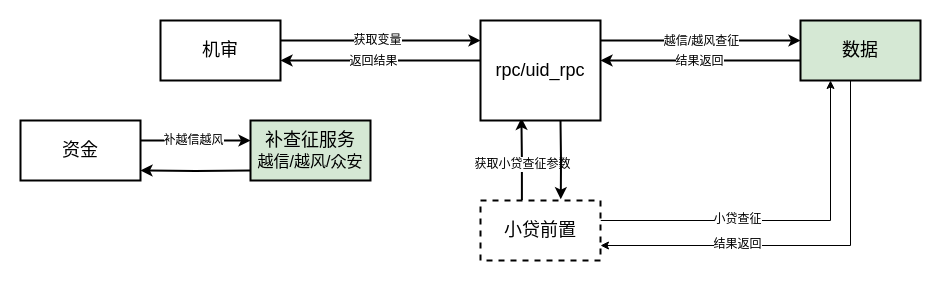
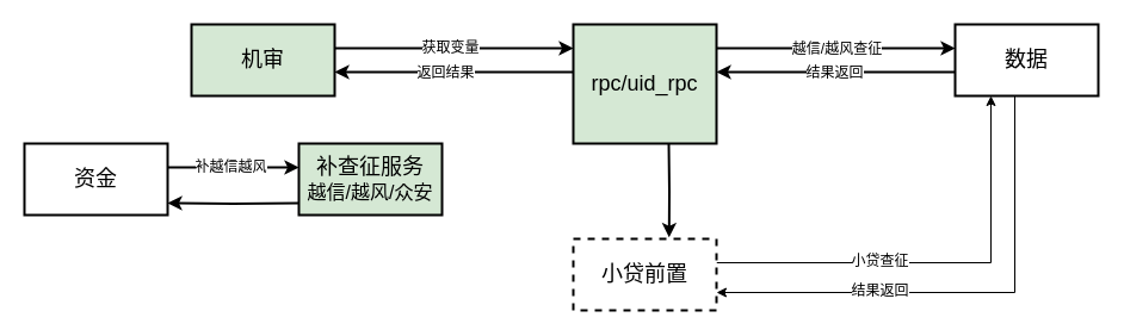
  <mxCell id="0" />
  <mxCell id="1" parent="0" />
  <mxCell id="2" style="edgeStyle=orthogonalEdgeStyle;rounded=0;orthogonalLoop=1;jettySize=auto;html=1;entryX=0;entryY=0.5;entryDx=0;entryDy=0;strokeWidth=2;" edge="1" parent="1"><mxGeometry relative="1" as="geometry"><mxPoint x="280" y="40" as="sourcePoint" /><mxPoint x="480" y="40" as="targetPoint" /></mxGeometry></mxCell>
  <mxCell id="3" value="&lt;font style=&quot;font-size: 12px;&quot;&gt;获取变量&lt;/font&gt;" style="edgeLabel;html=1;align=center;verticalAlign=middle;resizable=0;points=[];" vertex="1" connectable="0" parent="2"><mxGeometry x="-0.044" y="1" relative="1" as="geometry"><mxPoint as="offset" /></mxGeometry></mxCell>
- <mxCell id="4" value="&lt;font style=&quot;font-size: 18px;&quot;&gt;机审&lt;/font&gt;" style="rounded=0;whiteSpace=wrap;html=1;strokeWidth=2;" vertex="1" parent="1"><mxGeometry x="160" y="20" width="120" height="60" as="geometry" /></mxCell>
+ <mxCell id="4" value="&lt;font style=&quot;font-size: 18px;&quot;&gt;机审&lt;/font&gt;" style="rounded=0;whiteSpace=wrap;html=1;strokeWidth=2;fillColor=#d5e8d4;" vertex="1" parent="1"><mxGeometry x="160" y="20" width="120" height="60" as="geometry" /></mxCell>
  <mxCell id="5" style="edgeStyle=orthogonalEdgeStyle;rounded=0;orthogonalLoop=1;jettySize=auto;html=1;entryX=0;entryY=0.5;entryDx=0;entryDy=0;strokeWidth=2;" edge="1" parent="1"><mxGeometry relative="1" as="geometry"><mxPoint x="600" y="40" as="sourcePoint" /><mxPoint x="800" y="40" as="targetPoint" /></mxGeometry></mxCell>
  <mxCell id="6" value="&lt;font style=&quot;font-size: 12px;&quot;&gt;越信/越风查征&lt;/font&gt;" style="edgeLabel;html=1;align=center;verticalAlign=middle;resizable=0;points=[];" vertex="1" connectable="0" parent="5"><mxGeometry x="0.003" relative="1" as="geometry"><mxPoint as="offset" /></mxGeometry></mxCell>
- <mxCell id="7" style="edgeStyle=orthogonalEdgeStyle;rounded=0;orthogonalLoop=1;jettySize=auto;html=1;entryX=0.341;entryY=0.974;entryDx=0;entryDy=0;strokeWidth=2;exitX=0.345;exitY=-0.007;exitDx=0;exitDy=0;exitPerimeter=0;entryPerimeter=0;" edge="1" parent="1" source="20" target="10"><mxGeometry relative="1" as="geometry"><mxPoint x="520" y="170" as="sourcePoint" /><mxPoint x="520" y="120" as="targetPoint" /></mxGeometry></mxCell>
- <mxCell id="8" value="&lt;font style=&quot;font-size: 12px;&quot;&gt;获取小贷查征参数&lt;/font&gt;" style="edgeLabel;html=1;align=center;verticalAlign=middle;resizable=0;points=[];" vertex="1" connectable="0" parent="7"><mxGeometry x="-0.139" relative="1" as="geometry"><mxPoint as="offset" /></mxGeometry></mxCell>
  <mxCell id="9" style="edgeStyle=orthogonalEdgeStyle;rounded=0;orthogonalLoop=1;jettySize=auto;html=1;strokeWidth=2;exitX=0.669;exitY=-0.022;exitDx=0;exitDy=0;exitPerimeter=0;entryX=0.669;entryY=-0.022;entryDx=0;entryDy=0;entryPerimeter=0;" edge="1" parent="1" target="20"><mxGeometry relative="1" as="geometry"><mxPoint x="560" y="120" as="sourcePoint" /><mxPoint x="560" y="360" as="targetPoint" /></mxGeometry></mxCell>
- <mxCell id="10" value="&lt;span style=&quot;font-size: 18px;&quot;&gt;rpc/uid_rpc&lt;/span&gt;" style="rounded=0;whiteSpace=wrap;html=1;strokeWidth=2;" vertex="1" parent="1"><mxGeometry x="480" y="20" width="120" height="100" as="geometry" /></mxCell>
+ <mxCell id="10" value="&lt;span style=&quot;font-size: 18px;&quot;&gt;rpc/uid_rpc&lt;/span&gt;" style="rounded=0;whiteSpace=wrap;html=1;strokeWidth=2;fillColor=#d5e8d4;" vertex="1" parent="1"><mxGeometry x="480" y="20" width="120" height="100" as="geometry" /></mxCell>
  <mxCell id="11" style="edgeStyle=orthogonalEdgeStyle;rounded=0;orthogonalLoop=1;jettySize=auto;html=1;exitX=0.75;exitY=1;exitDx=0;exitDy=0;entryX=1;entryY=0.75;entryDx=0;entryDy=0;" edge="1" parent="1" source="13" target="20"><mxGeometry relative="1" as="geometry"><Array as="points"><mxPoint x="850" y="80" /><mxPoint x="850" y="245" /></Array></mxGeometry></mxCell>
  <mxCell id="12" value="&lt;font style=&quot;font-size: 12px;&quot;&gt;结果返回&lt;/font&gt;" style="edgeLabel;html=1;align=center;verticalAlign=middle;resizable=0;points=[];" vertex="1" connectable="0" parent="11"><mxGeometry x="0.403" y="-2" relative="1" as="geometry"><mxPoint as="offset" /></mxGeometry></mxCell>
- <mxCell id="13" value="&lt;font style=&quot;font-size: 18px;&quot;&gt;数据&lt;/font&gt;" style="rounded=0;whiteSpace=wrap;html=1;strokeWidth=2;fillColor=#d5e8d4;" vertex="1" parent="1"><mxGeometry x="800" y="20" width="120" height="60" as="geometry" /></mxCell>
+ <mxCell id="13" value="&lt;font style=&quot;font-size: 18px;&quot;&gt;数据&lt;/font&gt;" style="rounded=0;whiteSpace=wrap;html=1;strokeWidth=2;" vertex="1" parent="1"><mxGeometry x="800" y="20" width="120" height="60" as="geometry" /></mxCell>
  <mxCell id="14" style="edgeStyle=orthogonalEdgeStyle;rounded=0;orthogonalLoop=1;jettySize=auto;html=1;entryX=0;entryY=0.5;entryDx=0;entryDy=0;strokeWidth=2;" edge="1" parent="1"><mxGeometry relative="1" as="geometry"><mxPoint x="480" y="60" as="sourcePoint" /><mxPoint x="280" y="60" as="targetPoint" /></mxGeometry></mxCell>
  <mxCell id="15" value="&lt;font style=&quot;font-size: 12px;&quot;&gt;返回结果&lt;/font&gt;" style="edgeLabel;html=1;align=center;verticalAlign=middle;resizable=0;points=[];" vertex="1" connectable="0" parent="14"><mxGeometry x="0.082" relative="1" as="geometry"><mxPoint as="offset" /></mxGeometry></mxCell>
  <mxCell id="16" style="edgeStyle=orthogonalEdgeStyle;rounded=0;orthogonalLoop=1;jettySize=auto;html=1;entryX=0;entryY=0.5;entryDx=0;entryDy=0;strokeWidth=2;" edge="1" parent="1"><mxGeometry relative="1" as="geometry"><mxPoint x="800" y="60" as="sourcePoint" /><mxPoint x="600" y="60" as="targetPoint" /></mxGeometry></mxCell>
  <mxCell id="17" value="&lt;font style=&quot;font-size: 12px;&quot;&gt;结果返回&lt;/font&gt;" style="edgeLabel;html=1;align=center;verticalAlign=middle;resizable=0;points=[];" vertex="1" connectable="0" parent="16"><mxGeometry x="0.022" relative="1" as="geometry"><mxPoint as="offset" /></mxGeometry></mxCell>
  <mxCell id="18" style="edgeStyle=orthogonalEdgeStyle;rounded=0;orthogonalLoop=1;jettySize=auto;html=1;entryX=0.25;entryY=1;entryDx=0;entryDy=0;" edge="1" parent="1" source="20" target="13"><mxGeometry relative="1" as="geometry"><Array as="points"><mxPoint x="830" y="220" /></Array></mxGeometry></mxCell>
  <mxCell id="19" value="&lt;font style=&quot;font-size: 12px;&quot;&gt;小贷查征&lt;/font&gt;" style="edgeLabel;html=1;align=center;verticalAlign=middle;resizable=0;points=[];" vertex="1" connectable="0" parent="18"><mxGeometry x="-0.266" y="2" relative="1" as="geometry"><mxPoint as="offset" /></mxGeometry></mxCell>
  <mxCell id="20" value="&lt;span style=&quot;font-size: 18px;&quot;&gt;小贷前置&lt;/span&gt;" style="rounded=0;whiteSpace=wrap;html=1;strokeWidth=2;dashed=1;" vertex="1" parent="1"><mxGeometry x="480" y="200" width="120" height="60" as="geometry" /></mxCell>
  <mxCell id="21" value="&lt;font style=&quot;font-size: 18px;&quot;&gt;补查征服务&lt;/font&gt;&lt;div&gt;&lt;font size=&quot;3&quot;&gt;越信/越风/众安&lt;/font&gt;&lt;/div&gt;" style="rounded=0;whiteSpace=wrap;html=1;strokeWidth=2;fillColor=#d5e8d4;" vertex="1" parent="1"><mxGeometry x="250" y="120" width="120" height="60" as="geometry" /></mxCell>
  <mxCell id="22" value="&lt;font style=&quot;font-size: 18px;&quot;&gt;资金&lt;/font&gt;" style="rounded=0;whiteSpace=wrap;html=1;strokeWidth=2;" vertex="1" parent="1"><mxGeometry x="20" y="120" width="120" height="60" as="geometry" /></mxCell>
  <mxCell id="23" style="edgeStyle=orthogonalEdgeStyle;rounded=0;orthogonalLoop=1;jettySize=auto;html=1;entryX=1;entryY=0.833;entryDx=0;entryDy=0;strokeWidth=2;entryPerimeter=0;" edge="1" parent="1" target="22"><mxGeometry relative="1" as="geometry"><mxPoint x="250" y="170" as="sourcePoint" /><mxPoint x="170" y="170" as="targetPoint" /></mxGeometry></mxCell>
  <mxCell id="24" style="edgeStyle=orthogonalEdgeStyle;rounded=0;orthogonalLoop=1;jettySize=auto;html=1;entryX=1;entryY=0.833;entryDx=0;entryDy=0;strokeWidth=2;entryPerimeter=0;" edge="1" parent="1"><mxGeometry relative="1" as="geometry"><mxPoint x="140" y="140" as="sourcePoint" /><mxPoint x="250" y="140" as="targetPoint" /></mxGeometry></mxCell>
  <mxCell id="25" value="&lt;font style=&quot;font-size: 12px;&quot;&gt;补越信越风&lt;/font&gt;" style="edgeLabel;html=1;align=center;verticalAlign=middle;resizable=0;points=[];" vertex="1" connectable="0" parent="24"><mxGeometry x="-0.061" y="1" relative="1" as="geometry"><mxPoint as="offset" /></mxGeometry></mxCell>
